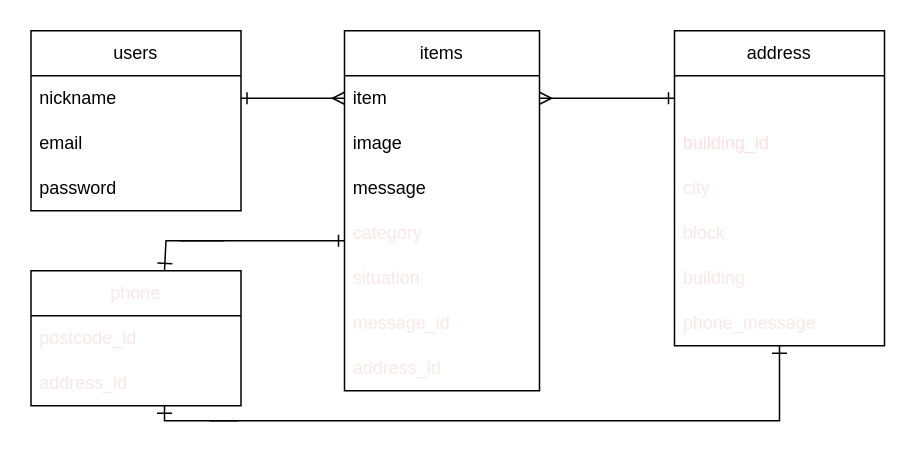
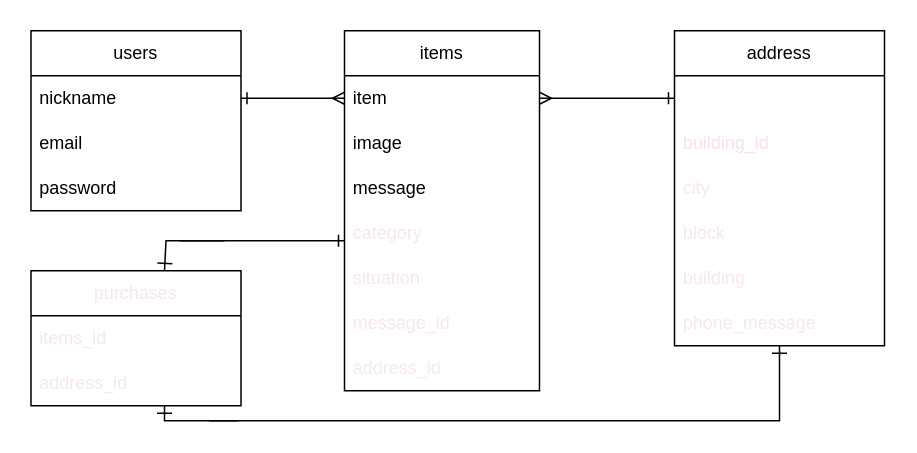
  <mxCell id="0" />
  <mxCell id="1" parent="0" />
  <mxCell id="2" value="users" style="swimlane;fontStyle=0;childLayout=stackLayout;horizontal=1;startSize=30;horizontalStack=0;resizeParent=1;resizeParentMax=0;resizeLast=0;collapsible=1;marginBottom=0;whiteSpace=wrap;html=1;" vertex="1" parent="1"><mxGeometry x="20" y="20" width="140" height="120" as="geometry"><mxRectangle x="21" y="100" width="60" height="30" as="alternateBounds" /></mxGeometry></mxCell>
  <mxCell id="3" value="nickname" style="text;strokeColor=none;fillColor=none;align=left;verticalAlign=middle;spacingLeft=4;spacingRight=4;overflow=hidden;points=[[0,0.5],[1,0.5]];portConstraint=eastwest;rotatable=0;whiteSpace=wrap;html=1;" vertex="1" parent="2"><mxGeometry y="30" width="140" height="30" as="geometry" /></mxCell>
  <mxCell id="4" value="email" style="text;strokeColor=none;fillColor=none;align=left;verticalAlign=middle;spacingLeft=4;spacingRight=4;overflow=hidden;points=[[0,0.5],[1,0.5]];portConstraint=eastwest;rotatable=0;whiteSpace=wrap;html=1;" vertex="1" parent="2"><mxGeometry y="60" width="140" height="30" as="geometry" /></mxCell>
  <mxCell id="5" value="password" style="text;strokeColor=none;fillColor=none;align=left;verticalAlign=middle;spacingLeft=4;spacingRight=4;overflow=hidden;points=[[0,0.5],[1,0.5]];portConstraint=eastwest;rotatable=0;whiteSpace=wrap;html=1;" vertex="1" parent="2"><mxGeometry y="90" width="140" height="30" as="geometry" /></mxCell>
  <mxCell id="6" value="items" style="swimlane;fontStyle=0;childLayout=stackLayout;horizontal=1;startSize=30;horizontalStack=0;resizeParent=1;resizeParentMax=0;resizeLast=0;collapsible=1;marginBottom=0;whiteSpace=wrap;html=1;" vertex="1" parent="1"><mxGeometry x="229" y="20" width="130" height="240" as="geometry" /></mxCell>
  <mxCell id="7" value="item" style="text;strokeColor=none;fillColor=none;align=left;verticalAlign=middle;spacingLeft=4;spacingRight=4;overflow=hidden;points=[[0,0.5],[1,0.5]];portConstraint=eastwest;rotatable=0;whiteSpace=wrap;html=1;fontStyle=0;labelBorderColor=none;" vertex="1" parent="6"><mxGeometry y="30" width="130" height="30" as="geometry" /></mxCell>
  <mxCell id="8" style="edgeStyle=none;html=1;exitX=0;exitY=0.5;exitDx=0;exitDy=0;entryX=0;entryY=0.5;entryDx=0;entryDy=0;endArrow=ERmany;endFill=0;startArrow=ERone;startFill=0;" edge="1" parent="6" source="9" target="9"><mxGeometry relative="1" as="geometry" /></mxCell>
  <mxCell id="9" value="image" style="text;strokeColor=none;fillColor=none;align=left;verticalAlign=middle;spacingLeft=4;spacingRight=4;overflow=hidden;points=[[0,0.5],[1,0.5]];portConstraint=eastwest;rotatable=0;whiteSpace=wrap;html=1;" vertex="1" parent="6"><mxGeometry y="60" width="130" height="30" as="geometry" /></mxCell>
  <mxCell id="10" value="message" style="text;strokeColor=none;fillColor=none;align=left;verticalAlign=middle;spacingLeft=4;spacingRight=4;overflow=hidden;points=[[0,0.5],[1,0.5]];portConstraint=eastwest;rotatable=0;whiteSpace=wrap;html=1;" vertex="1" parent="6"><mxGeometry y="90" width="130" height="30" as="geometry" /></mxCell>
  <mxCell id="11" value="category" style="text;strokeColor=none;fillColor=none;align=left;verticalAlign=middle;spacingLeft=4;spacingRight=4;overflow=hidden;points=[[0,0.5],[1,0.5]];portConstraint=eastwest;rotatable=0;whiteSpace=wrap;html=1;labelBorderColor=none;fontColor=#f7e8e8;" vertex="1" parent="6"><mxGeometry y="120" width="130" height="30" as="geometry" /></mxCell>
  <mxCell id="12" value="situation" style="text;strokeColor=none;fillColor=none;align=left;verticalAlign=middle;spacingLeft=4;spacingRight=4;overflow=hidden;points=[[0,0.5],[1,0.5]];portConstraint=eastwest;rotatable=0;whiteSpace=wrap;html=1;labelBorderColor=none;fontColor=#f7e8e8;" vertex="1" parent="6"><mxGeometry y="150" width="130" height="30" as="geometry" /></mxCell>
  <mxCell id="13" value="message_id" style="text;strokeColor=none;fillColor=none;align=left;verticalAlign=middle;spacingLeft=4;spacingRight=4;overflow=hidden;points=[[0,0.5],[1,0.5]];portConstraint=eastwest;rotatable=0;whiteSpace=wrap;html=1;labelBorderColor=none;fontColor=#f7e8e8;" vertex="1" parent="6"><mxGeometry y="180" width="130" height="30" as="geometry" /></mxCell>
  <mxCell id="14" value="address_id" style="text;strokeColor=none;fillColor=none;align=left;verticalAlign=middle;spacingLeft=4;spacingRight=4;overflow=hidden;points=[[0,0.5],[1,0.5]];portConstraint=eastwest;rotatable=0;whiteSpace=wrap;html=1;labelBorderColor=none;fontColor=#f7e8e8;" vertex="1" parent="6"><mxGeometry y="210" width="130" height="30" as="geometry" /></mxCell>
  <mxCell id="15" value="" style="edgeStyle=segmentEdgeStyle;endArrow=ERone;html=1;curved=0;rounded=0;endSize=8;startSize=8;fontColor=#f7e8e8;endFill=0;" edge="1" parent="6"><mxGeometry width="50" height="50" relative="1" as="geometry"><mxPoint x="-90" y="260" as="sourcePoint" /><mxPoint x="290" y="210" as="targetPoint" /></mxGeometry></mxCell>
  <mxCell id="16" value="address" style="swimlane;fontStyle=0;childLayout=stackLayout;horizontal=1;startSize=30;horizontalStack=0;resizeParent=1;resizeParentMax=0;resizeLast=0;collapsible=1;marginBottom=0;whiteSpace=wrap;html=1;" vertex="1" parent="1"><mxGeometry x="449" y="20" width="140" height="210" as="geometry" /></mxCell>
  <mxCell id="17" value="&lt;font color=&quot;#ffffff&quot;&gt;postcode&lt;/font&gt;" style="text;strokeColor=none;fillColor=none;align=left;verticalAlign=middle;spacingLeft=4;spacingRight=4;overflow=hidden;points=[[0,0.5],[1,0.5]];portConstraint=eastwest;rotatable=0;whiteSpace=wrap;html=1;labelBorderColor=none;fontColor=none;" vertex="1" parent="16"><mxGeometry y="30" width="140" height="30" as="geometry" /></mxCell>
  <mxCell id="18" value="&lt;font color=&quot;#f9e1e1&quot;&gt;building_id&lt;/font&gt;" style="text;strokeColor=none;fillColor=none;align=left;verticalAlign=middle;spacingLeft=4;spacingRight=4;overflow=hidden;points=[[0,0.5],[1,0.5]];portConstraint=eastwest;rotatable=0;whiteSpace=wrap;html=1;labelBorderColor=none;fontColor=none;" vertex="1" parent="16"><mxGeometry y="60" width="140" height="30" as="geometry" /></mxCell>
  <mxCell id="19" value="city" style="text;strokeColor=none;fillColor=none;align=left;verticalAlign=middle;spacingLeft=4;spacingRight=4;overflow=hidden;points=[[0,0.5],[1,0.5]];portConstraint=eastwest;rotatable=0;whiteSpace=wrap;html=1;labelBorderColor=none;fontColor=#f7e8e8;" vertex="1" parent="16"><mxGeometry y="90" width="140" height="30" as="geometry" /></mxCell>
  <mxCell id="20" value="block" style="text;strokeColor=none;fillColor=none;align=left;verticalAlign=middle;spacingLeft=4;spacingRight=4;overflow=hidden;points=[[0,0.5],[1,0.5]];portConstraint=eastwest;rotatable=0;whiteSpace=wrap;html=1;labelBorderColor=none;fontColor=#f7e8e8;" vertex="1" parent="16"><mxGeometry y="120" width="140" height="30" as="geometry" /></mxCell>
  <mxCell id="21" value="building" style="text;strokeColor=none;fillColor=none;align=left;verticalAlign=middle;spacingLeft=4;spacingRight=4;overflow=hidden;points=[[0,0.5],[1,0.5]];portConstraint=eastwest;rotatable=0;whiteSpace=wrap;html=1;labelBorderColor=none;fontColor=#f7e8e8;" vertex="1" parent="16"><mxGeometry y="150" width="140" height="30" as="geometry" /></mxCell>
  <mxCell id="22" value="phone_message" style="text;strokeColor=none;fillColor=none;align=left;verticalAlign=middle;spacingLeft=4;spacingRight=4;overflow=hidden;points=[[0,0.5],[1,0.5]];portConstraint=eastwest;rotatable=0;whiteSpace=wrap;html=1;labelBorderColor=none;fontColor=#f7e8e8;" vertex="1" parent="16"><mxGeometry y="180" width="140" height="30" as="geometry" /></mxCell>
  <mxCell id="23" style="edgeStyle=none;html=1;entryX=0;entryY=0.5;entryDx=0;entryDy=0;startArrow=ERone;startFill=0;endArrow=ERone;endFill=0;" edge="1" parent="1"><mxGeometry relative="1" as="geometry"><mxPoint x="449" y="65" as="sourcePoint" /><mxPoint x="449" y="65" as="targetPoint" /></mxGeometry></mxCell>
  <mxCell id="24" style="edgeStyle=none;html=1;exitX=1;exitY=0.5;exitDx=0;exitDy=0;fontColor=none;startArrow=ERone;startFill=0;endArrow=ERmany;endFill=0;" edge="1" parent="1" source="3"><mxGeometry relative="1" as="geometry"><mxPoint x="229" y="65" as="targetPoint" /></mxGeometry></mxCell>
  <mxCell id="25" style="edgeStyle=none;html=1;exitX=1;exitY=0.5;exitDx=0;exitDy=0;fontColor=none;startArrow=ERmany;startFill=0;endArrow=ERone;endFill=0;" edge="1" parent="1" source="7"><mxGeometry relative="1" as="geometry"><mxPoint x="449" y="65" as="targetPoint" /></mxGeometry></mxCell>
- <mxCell id="26" value="phone" style="swimlane;fontStyle=0;childLayout=stackLayout;horizontal=1;startSize=30;horizontalStack=0;resizeParent=1;resizeParentMax=0;resizeLast=0;collapsible=1;marginBottom=0;whiteSpace=wrap;html=1;labelBorderColor=none;fontColor=#f7e8e8;" vertex="1" parent="1"><mxGeometry x="20" y="180" width="140" height="90" as="geometry" /></mxCell>
- <mxCell id="27" value="postcode_id" style="text;strokeColor=none;fillColor=none;align=left;verticalAlign=middle;spacingLeft=4;spacingRight=4;overflow=hidden;points=[[0,0.5],[1,0.5]];portConstraint=eastwest;rotatable=0;whiteSpace=wrap;html=1;labelBorderColor=none;fontColor=#f7e8e8;" vertex="1" parent="26"><mxGeometry y="30" width="140" height="30" as="geometry" /></mxCell>
+ <mxCell id="26" value="purchases" style="swimlane;fontStyle=0;childLayout=stackLayout;horizontal=1;startSize=30;horizontalStack=0;resizeParent=1;resizeParentMax=0;resizeLast=0;collapsible=1;marginBottom=0;whiteSpace=wrap;html=1;labelBorderColor=none;fontColor=#f7e8e8;" vertex="1" parent="1"><mxGeometry x="20" y="180" width="140" height="90" as="geometry" /></mxCell>
+ <mxCell id="27" value="items_id" style="text;strokeColor=none;fillColor=none;align=left;verticalAlign=middle;spacingLeft=4;spacingRight=4;overflow=hidden;points=[[0,0.5],[1,0.5]];portConstraint=eastwest;rotatable=0;whiteSpace=wrap;html=1;labelBorderColor=none;fontColor=#f7e8e8;" vertex="1" parent="26"><mxGeometry y="30" width="140" height="30" as="geometry" /></mxCell>
  <mxCell id="28" value="address_id" style="text;strokeColor=none;fillColor=none;align=left;verticalAlign=middle;spacingLeft=4;spacingRight=4;overflow=hidden;points=[[0,0.5],[1,0.5]];portConstraint=eastwest;rotatable=0;whiteSpace=wrap;html=1;labelBorderColor=none;fontColor=#f7e8e8;" vertex="1" parent="26"><mxGeometry y="60" width="140" height="30" as="geometry" /></mxCell>
  <mxCell id="29" style="edgeStyle=none;html=1;fontColor=#f7e8e8;startArrow=ERone;startFill=0;endArrow=none;endFill=0;" edge="1" parent="1"><mxGeometry relative="1" as="geometry"><mxPoint x="119" y="160" as="targetPoint" /><mxPoint x="229" y="160" as="sourcePoint" /><Array as="points"><mxPoint x="169" y="160" /></Array></mxGeometry></mxCell>
  <mxCell id="30" value="" style="edgeStyle=segmentEdgeStyle;endArrow=ERone;html=1;curved=0;rounded=0;endSize=8;startSize=8;fontColor=#f7e8e8;endFill=0;startArrow=none;startFill=0;" edge="1" parent="1"><mxGeometry width="50" height="50" relative="1" as="geometry"><mxPoint x="149" y="160" as="sourcePoint" /><mxPoint x="109" y="180" as="targetPoint" /><Array as="points"><mxPoint x="110" y="160" /></Array></mxGeometry></mxCell>
  <mxCell id="31" value="" style="edgeStyle=segmentEdgeStyle;endArrow=ERone;html=1;curved=0;rounded=0;endSize=8;startSize=8;fontColor=#f7e8e8;endFill=0;" edge="1" parent="1"><mxGeometry width="50" height="50" relative="1" as="geometry"><mxPoint x="158" y="280" as="sourcePoint" /><mxPoint x="109" y="270" as="targetPoint" /></mxGeometry></mxCell>
